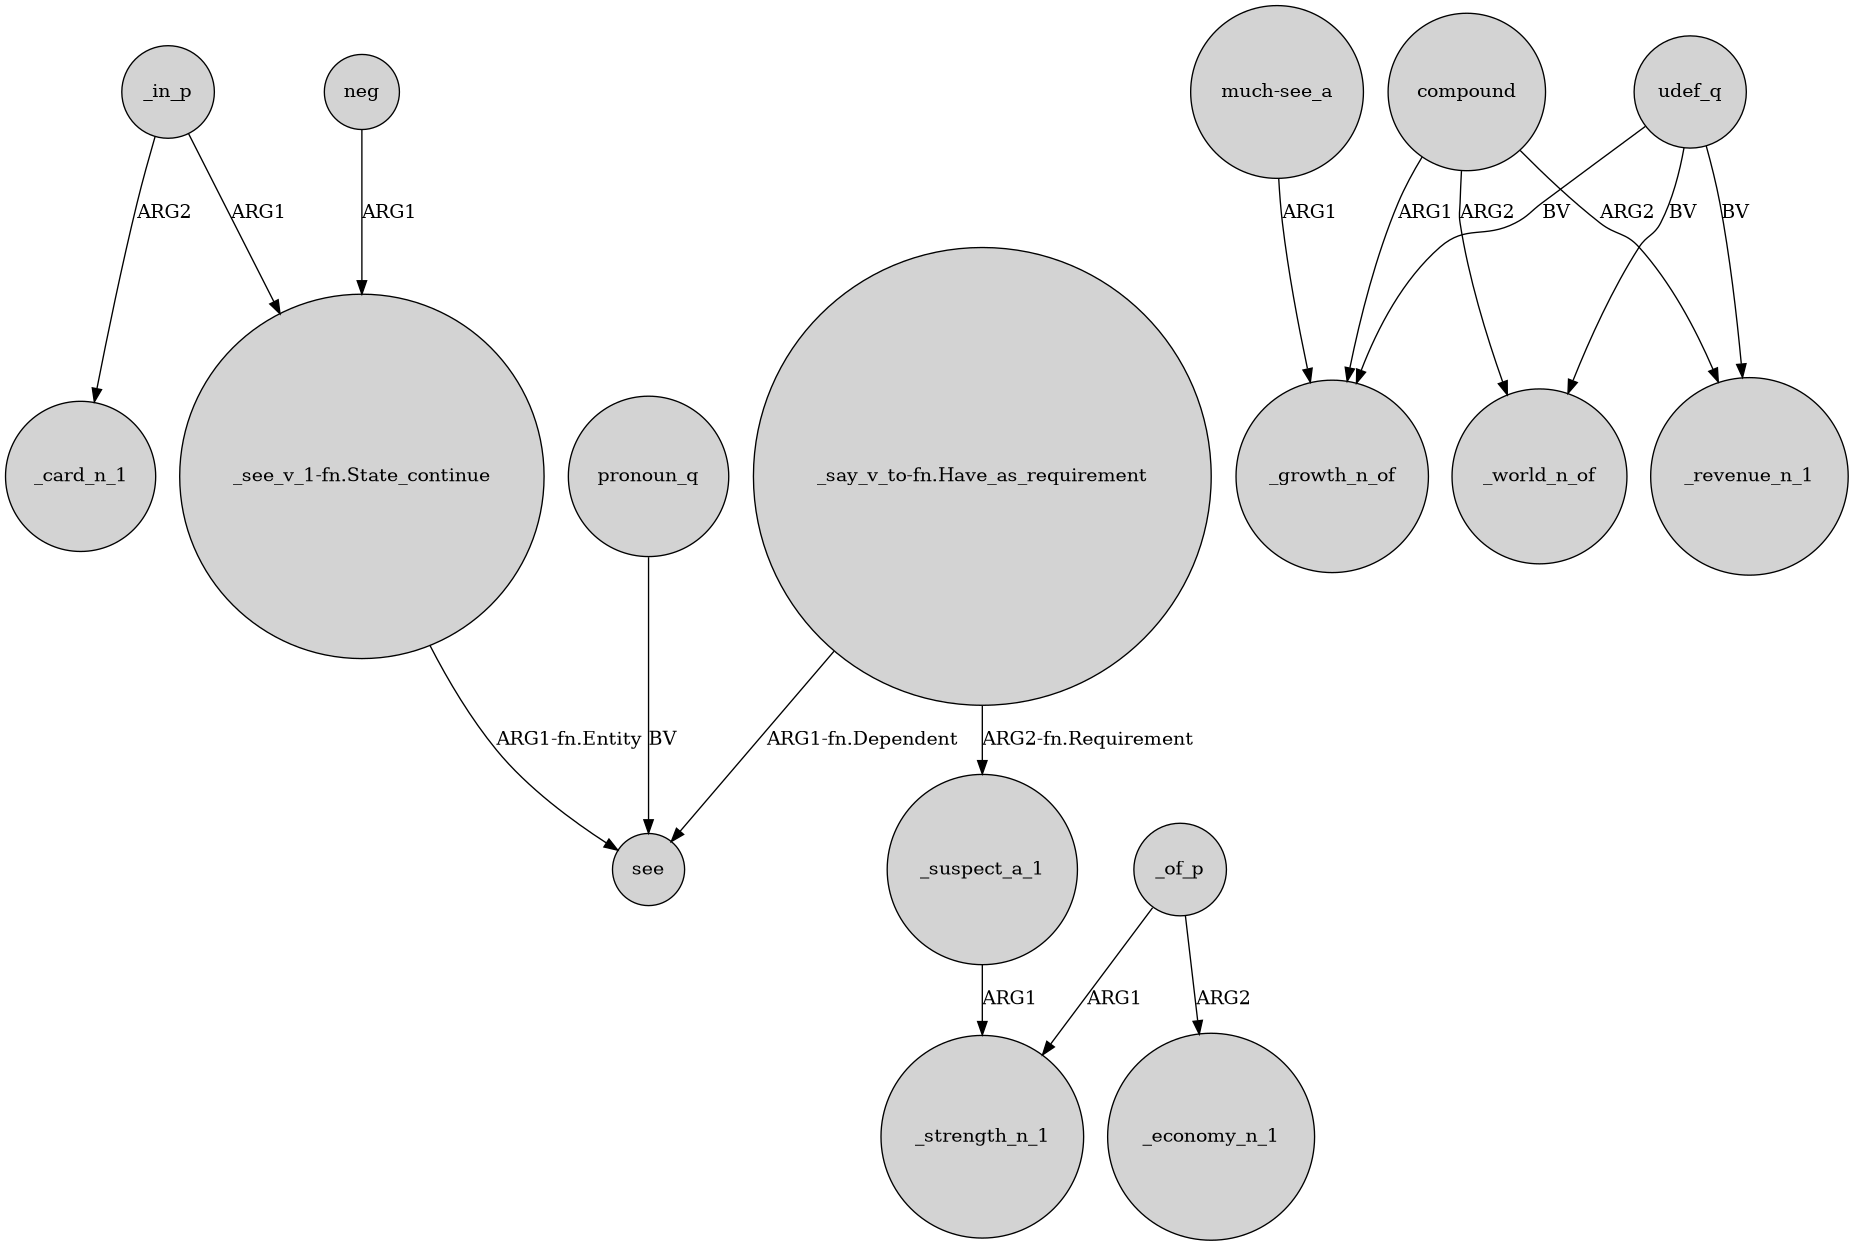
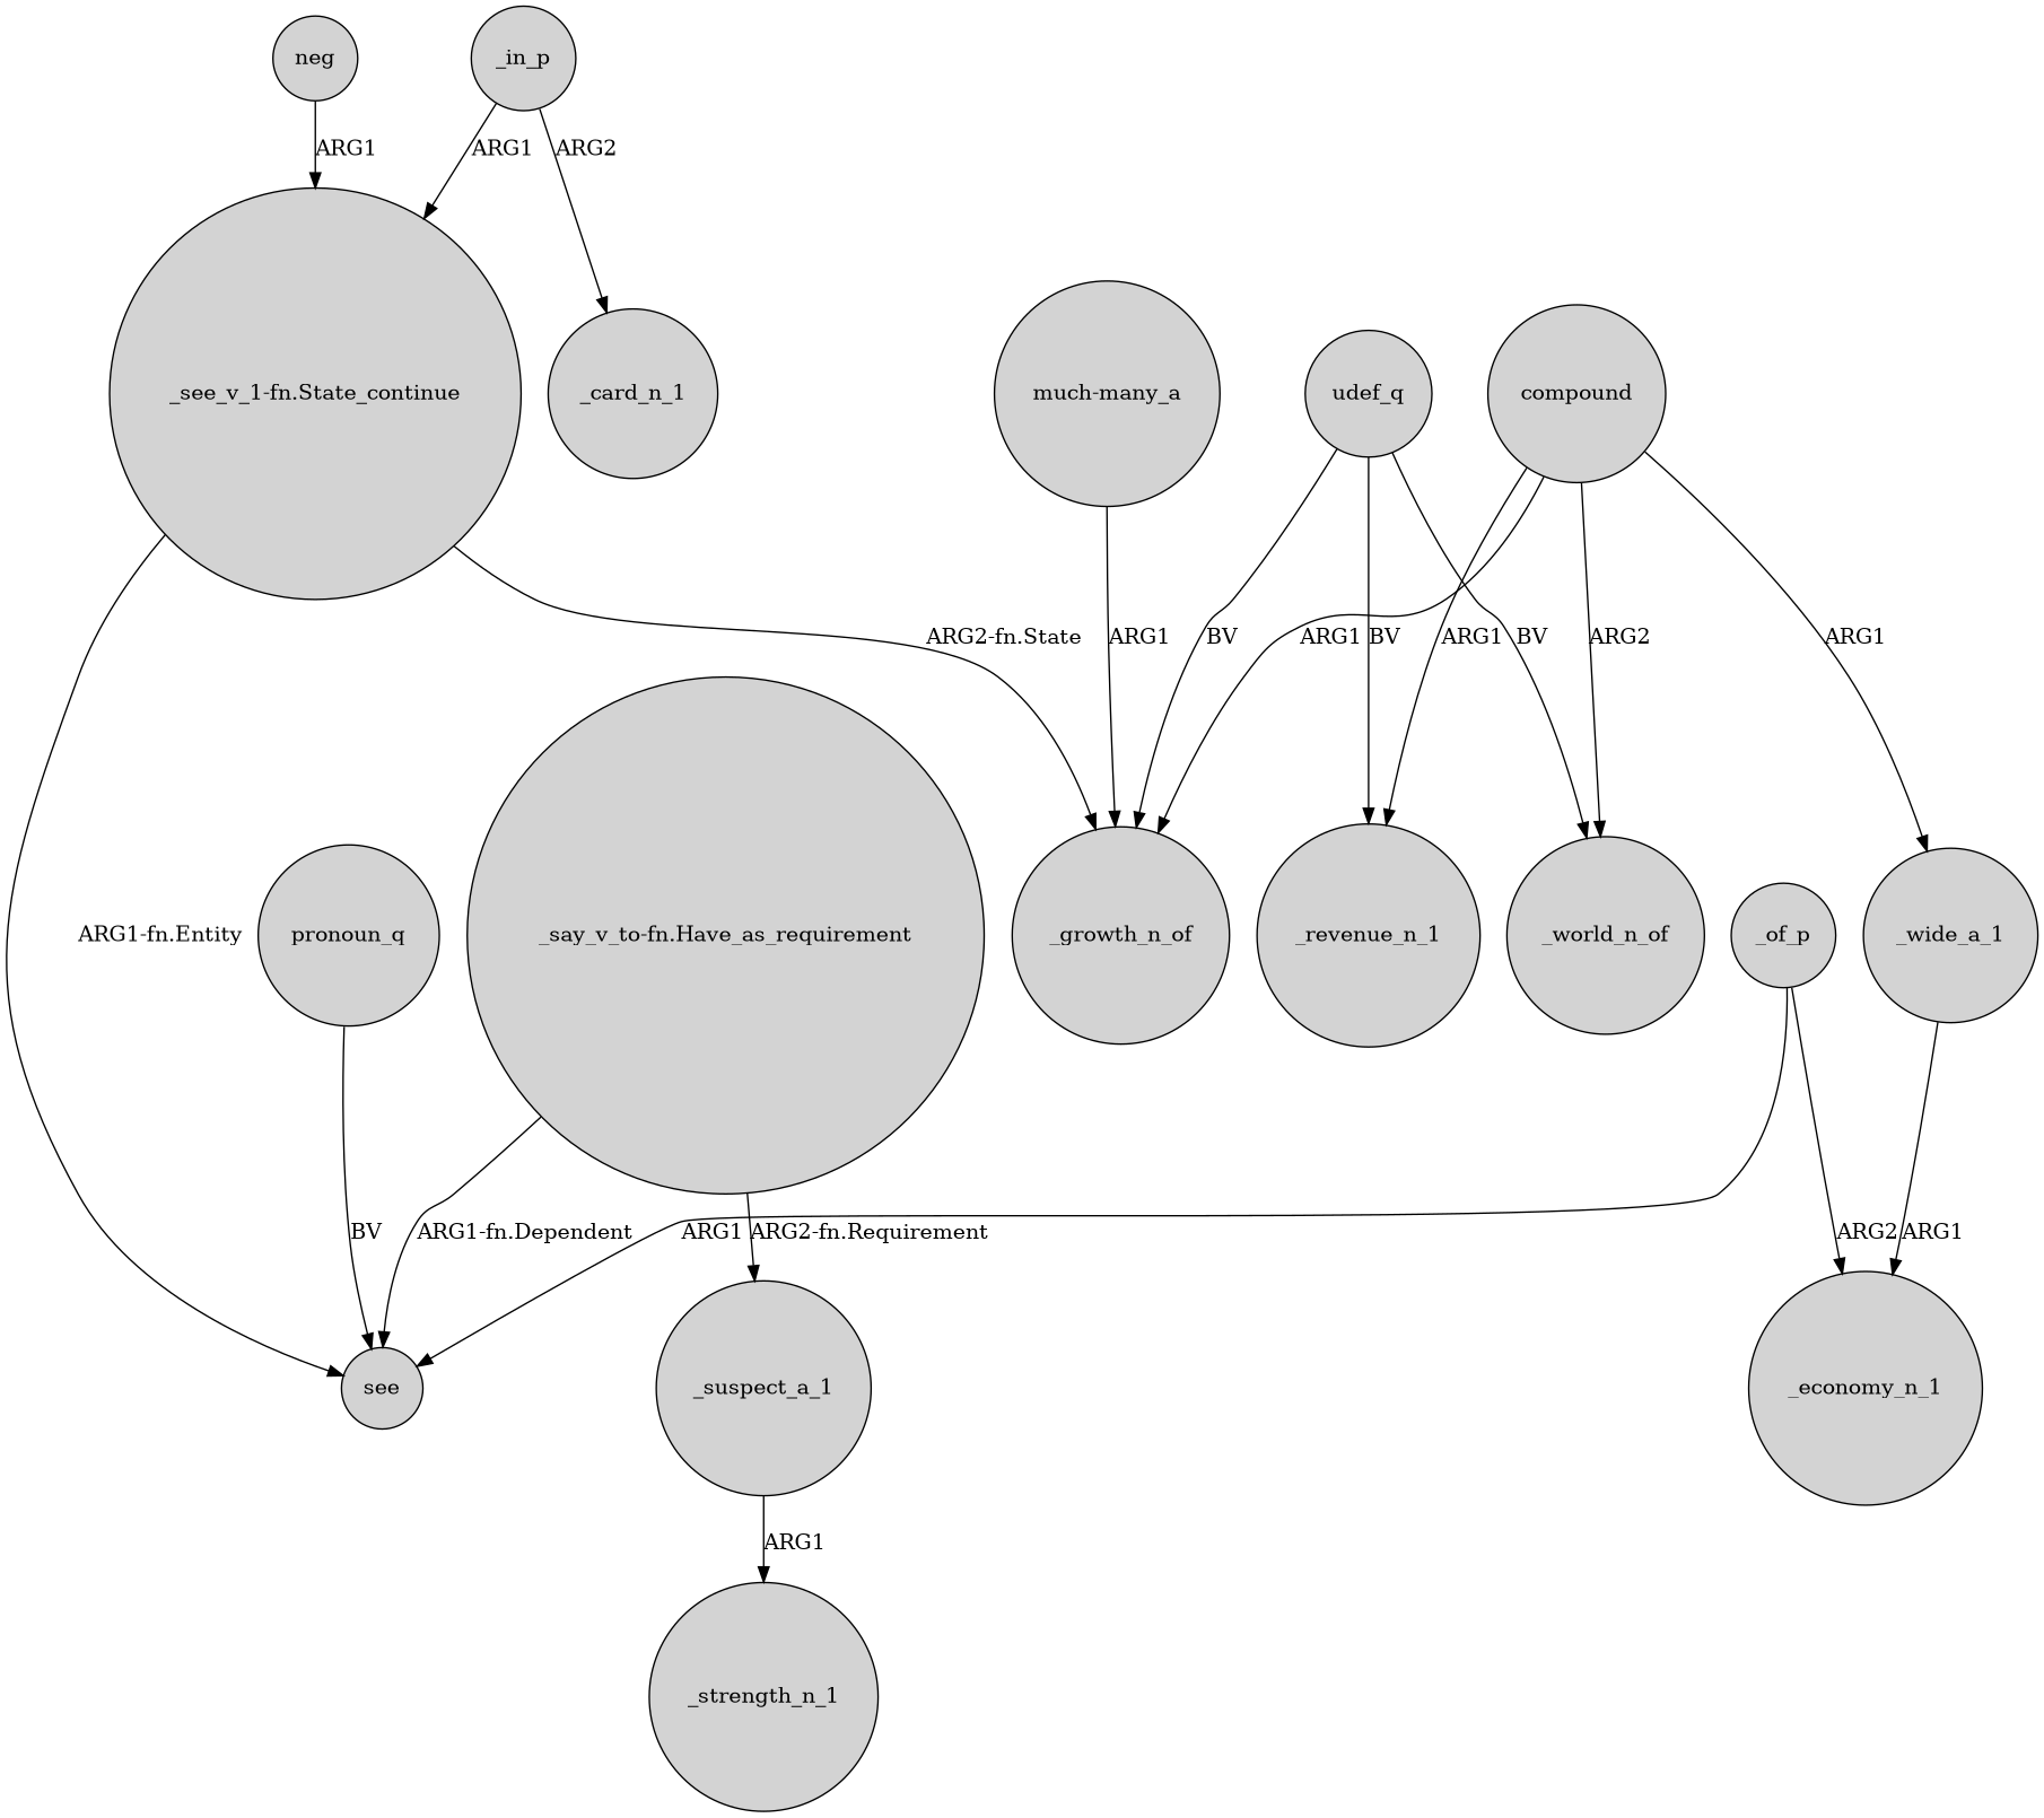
  digraph {
    node [shape=circle style=filled]
    n1 [label=see]
    "_see_v_1-fn.State_continue"
    _growth_n_of
    udef_q
    _world_n_of
    _revenue_n_1
    _suspect_a_1
    _strength_n_1
    compound
+   _wide_a_1
    _economy_n_1
    _of_p
    _in_p
    _card_n_1
    "_say_v_to-fn.Have_as_requirement"
    pronoun_q
    neg
-   "much-many_a" [label="much-see_a"]
+   "much-many_a"
    "_see_v_1-fn.State_continue" -> n1 [label="ARG1-fn.Entity"]
+   "_see_v_1-fn.State_continue" -> _growth_n_of [label="ARG2-fn.State"]
    udef_q -> _growth_n_of [label=BV]
    udef_q -> _world_n_of [label=BV]
    udef_q -> _revenue_n_1 [label=BV]
    _suspect_a_1 -> _strength_n_1 [label=ARG1]
    compound -> _growth_n_of [label=ARG1]
    compound -> _world_n_of [label=ARG2]
-   compound -> _revenue_n_1 [label=ARG2]
-   _of_p -> _strength_n_1 [label=ARG1]
+   compound -> _revenue_n_1 [label=ARG1]
+   compound -> _wide_a_1 [label=ARG1]
+   _wide_a_1 -> _economy_n_1 [label=ARG1]
+   _of_p -> n1 [label=ARG1]
    _of_p -> _economy_n_1 [label=ARG2]
    _in_p -> "_see_v_1-fn.State_continue" [label=ARG1]
    _in_p -> _card_n_1 [label=ARG2]
    "_say_v_to-fn.Have_as_requirement" -> n1 [label="ARG1-fn.Dependent"]
    "_say_v_to-fn.Have_as_requirement" -> _suspect_a_1 [label="ARG2-fn.Requirement"]
    pronoun_q -> n1 [label=BV]
    neg -> "_see_v_1-fn.State_continue" [label=ARG1]
    "much-many_a" -> _growth_n_of [label=ARG1]
  }
